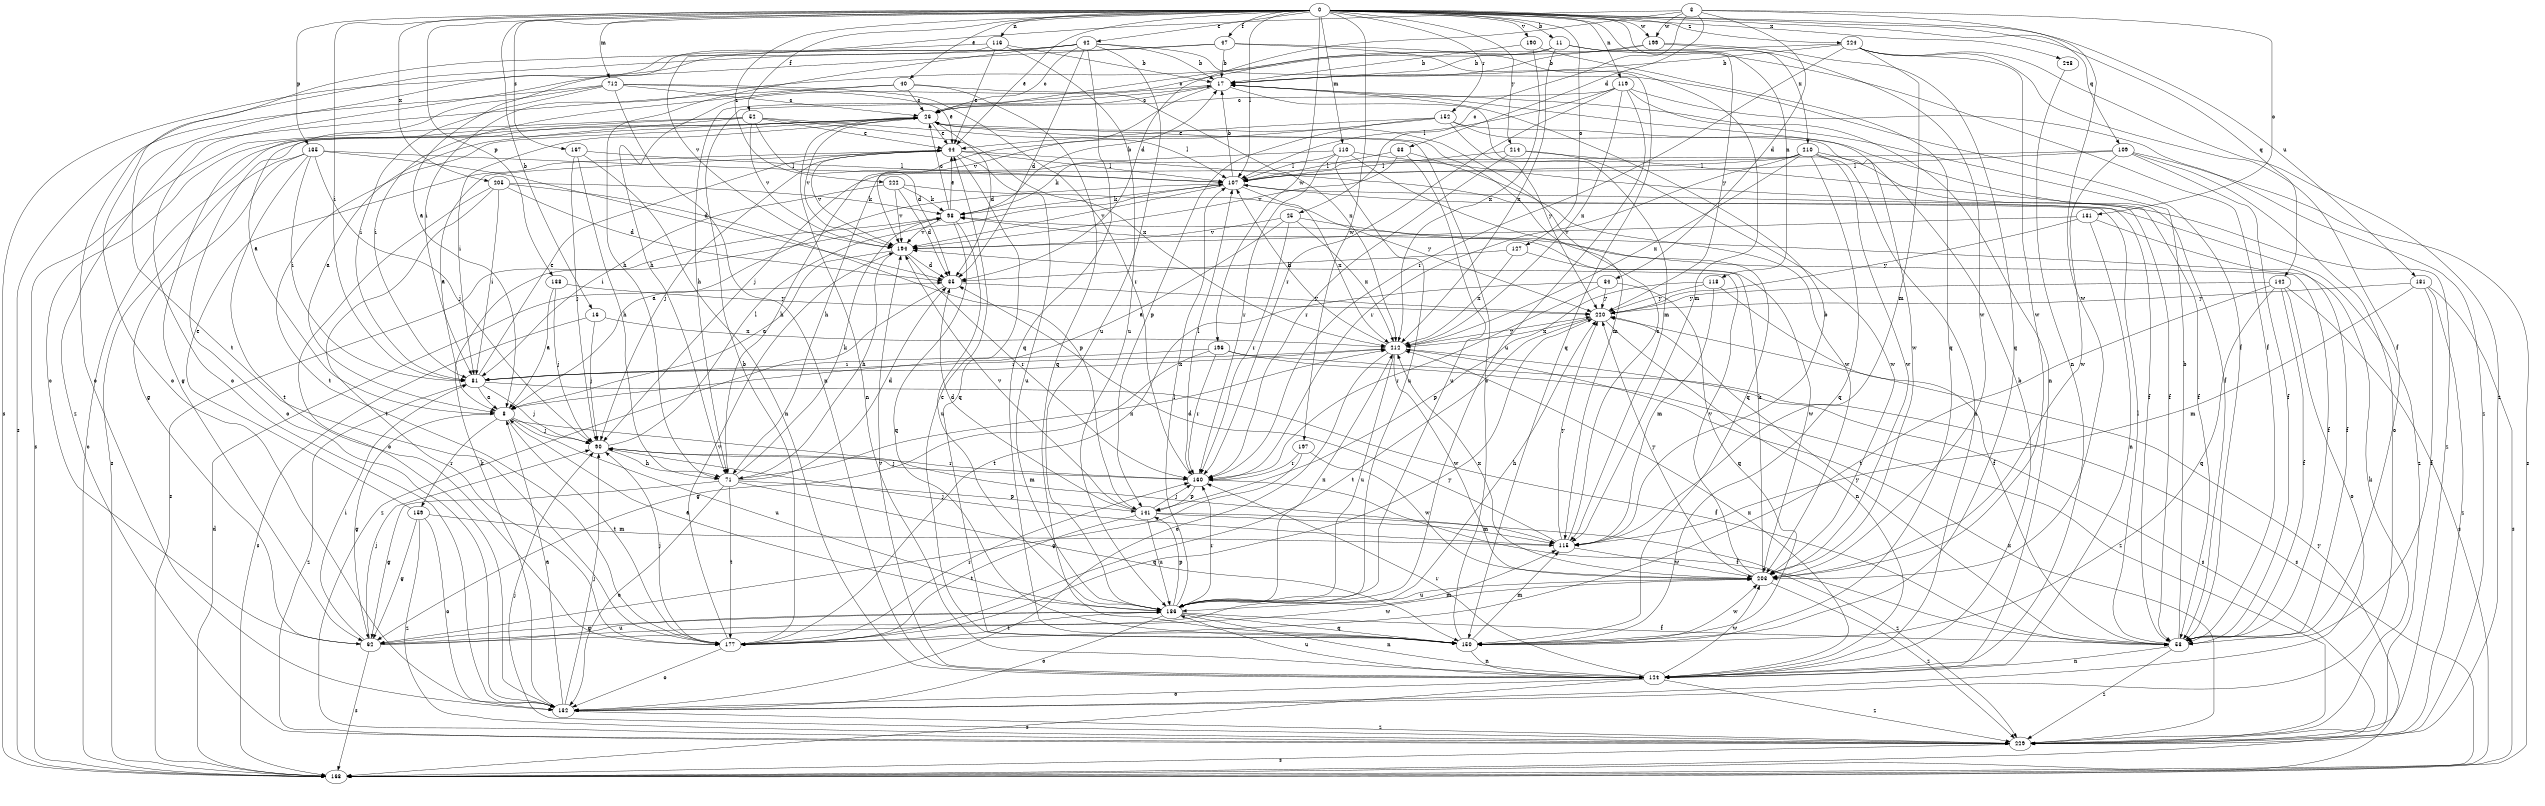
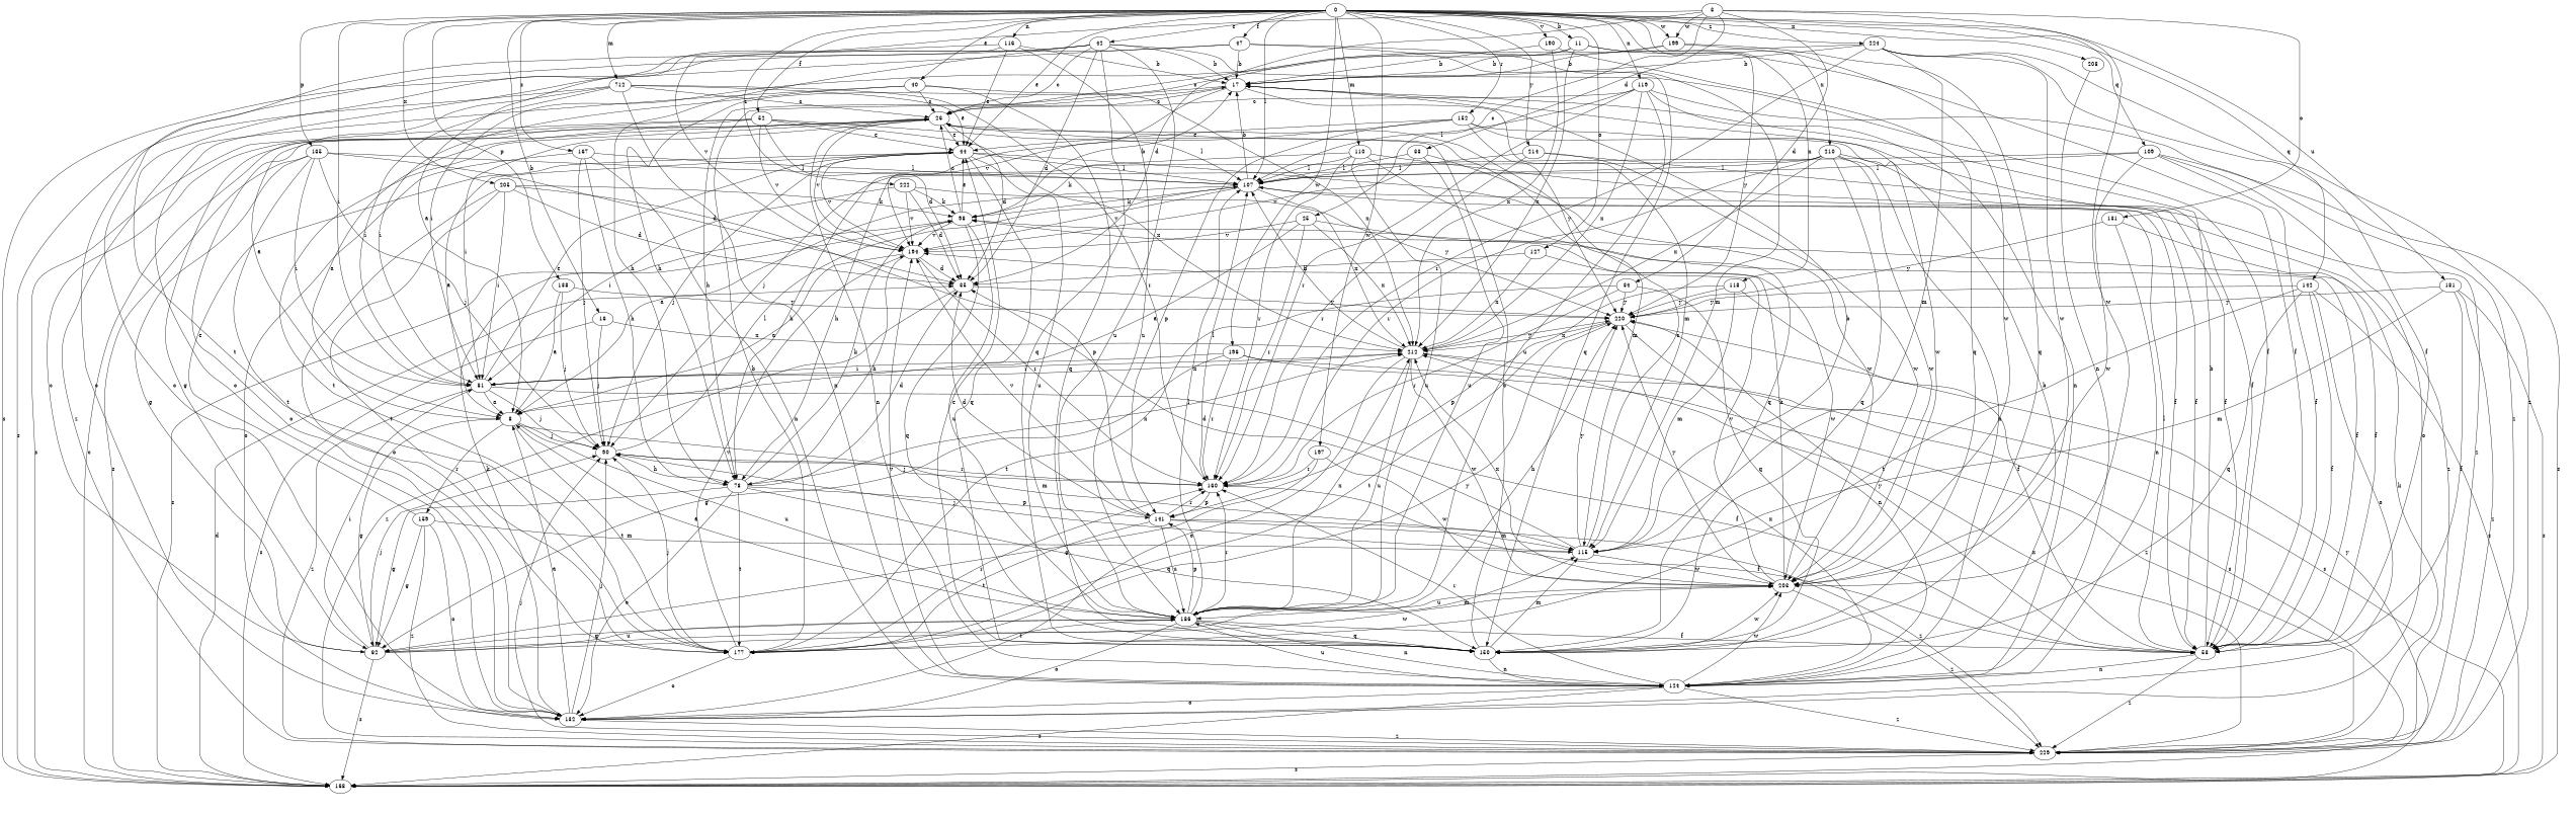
  strict digraph {
    0
    11
    16
    40
    42
    44
    47
    52
    81
    107
    110
    n12 [label=712]
    116
    118
    119
    127
    135
    138
    142
    n20 [label=109]
    152
    167
    181
    190
    196
    197
    199
    205
-   208 [label=248]
+   208
    210
    214
    222
    224
    17
    26
    53
    212
    220
    90
    168
    150
    229
    35
    177
    186
-   71
+   71 [label=78]
    132
    8
    194
    115
    62
    98
    160
    124
    141
    203
    3
    25
    33
    34
    131
    159
    0 -> 11 [label=b]
    0 -> 16 [label=b]
    0 -> 40 [label=e]
    0 -> 42 [label=e]
    0 -> 44 [label=e]
    0 -> 47 [label=f]
    0 -> 52 [label=f]
    0 -> 81 [label=i]
    0 -> 107 [label=l]
    0 -> 110 [label=m]
    0 -> n12 [label=m]
    0 -> 116 [label=n]
    0 -> 118 [label=n]
    0 -> 119 [label=n]
    0 -> 127 [label=o]
    0 -> 135 [label=p]
    0 -> 138 [label=p]
    0 -> 142 [label=q]
    0 -> n20 [label=q]
    0 -> 152 [label=r]
    0 -> 167 [label=s]
    0 -> 181 [label=u]
    0 -> 190 [label=v]
    0 -> 196 [label=w]
    0 -> 197 [label=w]
    0 -> 199 [label=w]
    0 -> 205 [label=x]
    0 -> 208 [label=x]
    0 -> 210 [label=x]
    0 -> 214 [label=y]
    0 -> 222 [label=z]
    0 -> 224 [label=z]
    11 -> 17 [label=b]
    11 -> 26 [label=c]
    11 -> 53 [label=f]
    11 -> 212 [label=x]
    11 -> 220 [label=y]
    16 -> 212 [label=x]
    16 -> 90 [label=j]
    16 -> 168 [label=s]
    40 -> 81 [label=i]
    40 -> 26 [label=c]
    40 -> 212 [label=x]
    40 -> 150 [label=q]
    40 -> 229 [label=z]
    42 -> 17 [label=b]
    42 -> 26 [label=c]
    42 -> 53 [label=f]
    42 -> 150 [label=q]
    42 -> 35 [label=d]
    42 -> 177 [label=t]
    42 -> 186 [label=u]
    42 -> 71 [label=h]
    42 -> 132 [label=o]
    44 -> 107 [label=l]
    44 -> 53 [label=f]
    44 -> 90 [label=j]
    44 -> 150 [label=q]
    44 -> 186 [label=u]
    44 -> 8 [label=a]
    44 -> 194 [label=v]
    47 -> 17 [label=b]
    47 -> 168 [label=s]
    47 -> 150 [label=q]
    47 -> 132 [label=o]
    47 -> 115 [label=m]
    52 -> 44 [label=e]
    52 -> 107 [label=l]
    52 -> 212 [label=x]
    52 -> 168 [label=s]
    52 -> 35 [label=d]
    52 -> 8 [label=a]
    52 -> 194 [label=v]
    52 -> 62 [label=g]
    81 -> 44 [label=e]
    81 -> 53 [label=f]
    81 -> 212 [label=x]
    81 -> 90 [label=j]
    81 -> 229 [label=z]
    81 -> 8 [label=a]
    107 -> 17 [label=b]
    107 -> 212 [label=x]
    107 -> 229 [label=z]
    107 -> 8 [label=a]
    107 -> 194 [label=v]
    107 -> 98 [label=k]
    110 -> 107 [label=l]
    110 -> 53 [label=f]
    110 -> 150 [label=q]
    110 -> 186 [label=u]
    110 -> 98 [label=k]
    110 -> 160 [label=r]
    n12 -> 44 [label=e]
    n12 -> 81 [label=i]
    n12 -> 26 [label=c]
    n12 -> 168 [label=s]
    n12 -> 8 [label=a]
    n12 -> 160 [label=r]
    n12 -> 124 [label=n]
    116 -> 44 [label=e]
    116 -> 17 [label=b]
    116 -> 186 [label=u]
    116 -> 132 [label=o]
    116 -> 194 [label=v]
    118 -> 53 [label=f]
    118 -> 220 [label=y]
    118 -> 115 [label=m]
    118 -> 141 [label=p]
    119 -> 107 [label=l]
    119 -> 26 [label=c]
    119 -> 212 [label=x]
    119 -> 229 [label=z]
    119 -> 186 [label=u]
    119 -> 160 [label=r]
    119 -> 124 [label=n]
    127 -> 212 [label=x]
    127 -> 35 [label=d]
    127 -> 203 [label=w]
    135 -> 81 [label=i]
    135 -> 107 [label=l]
    135 -> 90 [label=j]
    135 -> 168 [label=s]
    135 -> 35 [label=d]
    135 -> 177 [label=t]
    135 -> 62 [label=g]
    138 -> 220 [label=y]
    138 -> 90 [label=j]
    138 -> 8 [label=a]
    142 -> 53 [label=f]
    142 -> 220 [label=y]
    142 -> 168 [label=s]
    142 -> 150 [label=q]
    142 -> 177 [label=t]
    142 -> 132 [label=o]
    n20 -> 107 [label=l]
    n20 -> 53 [label=f]
    n20 -> 168 [label=s]
    n20 -> 71 [label=h]
    n20 -> 132 [label=o]
    n20 -> 203 [label=w]
    152 -> 44 [label=e]
    152 -> 53 [label=f]
    152 -> 220 [label=y]
    152 -> 90 [label=j]
    152 -> 141 [label=p]
    152 -> 203 [label=w]
    167 -> 107 [label=l]
    167 -> 90 [label=j]
    167 -> 71 [label=h]
+   167 -> 132 [label=o]
    167 -> 124 [label=n]
    181 -> 53 [label=f]
    181 -> 220 [label=y]
    181 -> 168 [label=s]
    181 -> 229 [label=z]
    181 -> 115 [label=m]
    190 -> 17 [label=b]
    190 -> 212 [label=x]
    190 -> 150 [label=q]
    196 -> 81 [label=i]
    196 -> 168 [label=s]
    196 -> 229 [label=z]
    196 -> 62 [label=g]
    196 -> 160 [label=r]
    197 -> 62 [label=g]
    197 -> 160 [label=r]
    197 -> 203 [label=w]
    199 -> 17 [label=b]
    199 -> 150 [label=q]
    199 -> 71 [label=h]
    199 -> 203 [label=w]
    205 -> 81 [label=i]
    205 -> 35 [label=d]
    205 -> 177 [label=t]
    205 -> 132 [label=o]
    205 -> 98 [label=k]
    205 -> 141 [label=p]
    208 -> 124 [label=n]
    210 -> 107 [label=l]
    210 -> 53 [label=f]
    210 -> 212 [label=x]
    210 -> 150 [label=q]
    210 -> 71 [label=h]
    210 -> 160 [label=r]
    210 -> 124 [label=n]
    210 -> 203 [label=w]
    214 -> 107 [label=l]
    214 -> 229 [label=z]
    214 -> 160 [label=r]
    214 -> 203 [label=w]
    222 -> 81 [label=i]
    222 -> 220 [label=y]
    222 -> 35 [label=d]
    222 -> 194 [label=v]
    222 -> 98 [label=k]
    224 -> 81 [label=i]
    224 -> 17 [label=b]
    224 -> 53 [label=f]
    224 -> 229 [label=z]
    224 -> 115 [label=m]
    224 -> 160 [label=r]
    224 -> 203 [label=w]
    17 -> 26 [label=c]
    17 -> 71 [label=h]
    17 -> 194 [label=v]
    17 -> 115 [label=m]
    26 -> 44 [label=e]
    26 -> 81 [label=i]
    26 -> 35 [label=d]
    26 -> 177 [label=t]
    26 -> 132 [label=o]
    26 -> 194 [label=v]
    26 -> 115 [label=m]
    26 -> 124 [label=n]
    53 -> 107 [label=l]
    53 -> 17 [label=b]
    53 -> 220 [label=y]
    53 -> 229 [label=z]
    53 -> 124 [label=n]
    212 -> 81 [label=i]
    212 -> 107 [label=l]
    212 -> 220 [label=y]
    212 -> 168 [label=s]
    212 -> 186 [label=u]
    212 -> 132 [label=o]
    212 -> 203 [label=w]
    220 -> 212 [label=x]
    220 -> 177 [label=t]
    220 -> 124 [label=n]
    90 -> 107 [label=l]
    90 -> 71 [label=h]
    90 -> 160 [label=r]
    168 -> 26 [label=c]
    168 -> 220 [label=y]
    168 -> 35 [label=d]
    150 -> 44 [label=e]
    150 -> 26 [label=c]
    150 -> 115 [label=m]
    150 -> 124 [label=n]
    150 -> 203 [label=w]
    229 -> 212 [label=x]
    229 -> 90 [label=j]
    229 -> 168 [label=s]
    229 -> 98 [label=k]
    35 -> 220 [label=y]
    35 -> 229 [label=z]
    177 -> 17 [label=b]
    177 -> 220 [label=y]
    177 -> 90 [label=j]
    177 -> 132 [label=o]
    177 -> 194 [label=v]
    177 -> 160 [label=r]
    186 -> 107 [label=l]
    186 -> 53 [label=f]
    186 -> 212 [label=x]
    186 -> 220 [label=h]
    186 -> 150 [label=q]
    186 -> 177 [label=t]
    186 -> 132 [label=o]
    186 -> 8 [label=a]
    186 -> 62 [label=g]
    186 -> 160 [label=r]
    186 -> 124 [label=n]
    186 -> 141 [label=p]
    71 -> 212 [label=x]
    71 -> 150 [label=q]
    71 -> 35 [label=d]
    71 -> 177 [label=t]
    71 -> 132 [label=o]
    71 -> 62 [label=g]
    71 -> 98 [label=k]
    71 -> 141 [label=p]
    132 -> 90 [label=j]
    132 -> 229 [label=z]
    132 -> 8 [label=a]
    132 -> 98 [label=k]
    8 -> 90 [label=j]
    8 -> 177 [label=t]
    8 -> 186 [label=u]
    8 -> 115 [label=m]
    8 -> 62 [label=g]
    8 -> 159 [label=r]
    194 -> 35 [label=d]
    194 -> 71 [label=h]
    194 -> 8 [label=a]
    194 -> 160 [label=r]
    115 -> 17 [label=b]
    115 -> 26 [label=c]
    115 -> 220 [label=y]
    115 -> 90 [label=j]
    115 -> 35 [label=d]
    115 -> 203 [label=w]
    62 -> 81 [label=i]
    62 -> 26 [label=c]
    62 -> 90 [label=j]
    62 -> 168 [label=s]
    62 -> 186 [label=u]
    62 -> 115 [label=m]
    62 -> 203 [label=w]
    98 -> 44 [label=e]
    98 -> 17 [label=b]
    98 -> 26 [label=c]
    98 -> 168 [label=s]
    98 -> 150 [label=q]
    98 -> 186 [label=u]
    98 -> 194 [label=v]
    160 -> 107 [label=l]
    160 -> 53 [label=f]
    160 -> 90 [label=j]
    160 -> 141 [label=p]
    124 -> 17 [label=b]
    124 -> 212 [label=x]
    124 -> 168 [label=s]
    124 -> 229 [label=z]
    124 -> 186 [label=u]
    124 -> 132 [label=o]
    124 -> 194 [label=v]
    124 -> 160 [label=r]
    124 -> 203 [label=w]
    141 -> 229 [label=z]
    141 -> 35 [label=d]
    141 -> 177 [label=t]
    141 -> 186 [label=u]
    141 -> 194 [label=v]
    141 -> 115 [label=m]
-   141 -> 160 [label=j]
+   141 -> 160 [label=r]
    203 -> 212 [label=x]
    203 -> 220 [label=y]
    203 -> 229 [label=z]
    203 -> 186 [label=u]
    203 -> 194 [label=v]
    203 -> 98 [label=k]
    3 -> 199 [label=w]
    3 -> 35 [label=d]
    3 -> 8 [label=a]
    3 -> 203 [label=w]
    3 -> 25 [label=c]
    3 -> 33 [label=d]
    3 -> 34 [label=d]
    3 -> 131 [label=o]
    25 -> 53 [label=f]
    25 -> 212 [label=x]
    25 -> 8 [label=a]
    25 -> 194 [label=v]
    25 -> 160 [label=r]
    33 -> 107 [label=l]
    33 -> 186 [label=u]
    33 -> 194 [label=v]
    33 -> 203 [label=w]
    34 -> 220 [label=y]
    34 -> 150 [label=q]
    34 -> 177 [label=t]
    34 -> 160 [label=r]
    131 -> 53 [label=f]
    131 -> 220 [label=y]
-   131 -> 194 [label=v]
    131 -> 124 [label=n]
    159 -> 44 [label=e]
    159 -> 229 [label=z]
    159 -> 132 [label=o]
    159 -> 115 [label=m]
    159 -> 62 [label=g]
  }
